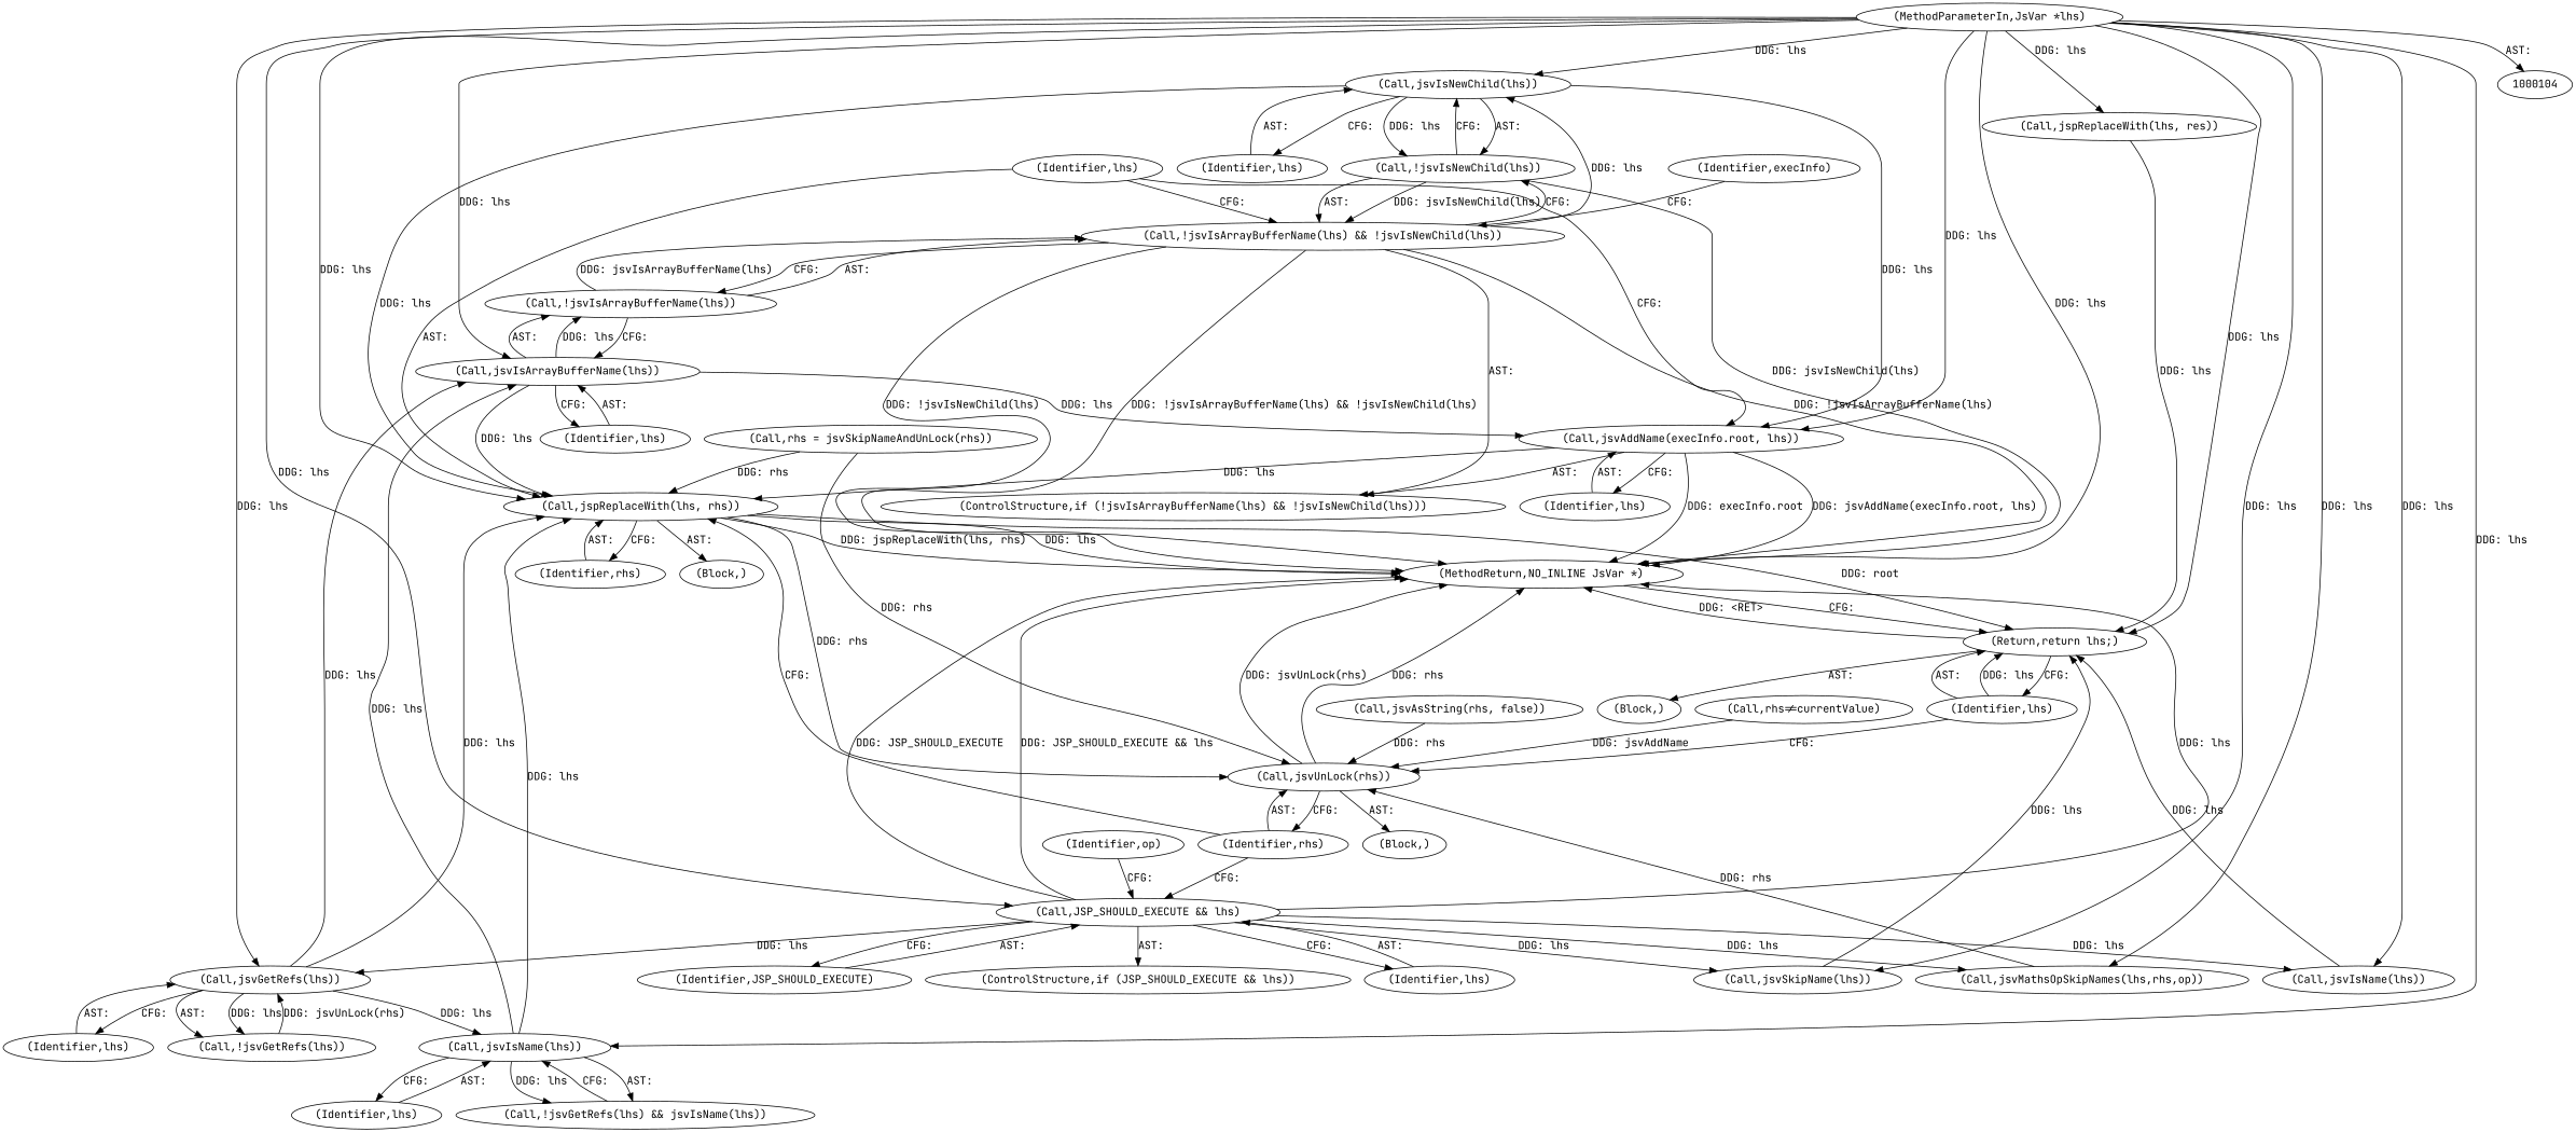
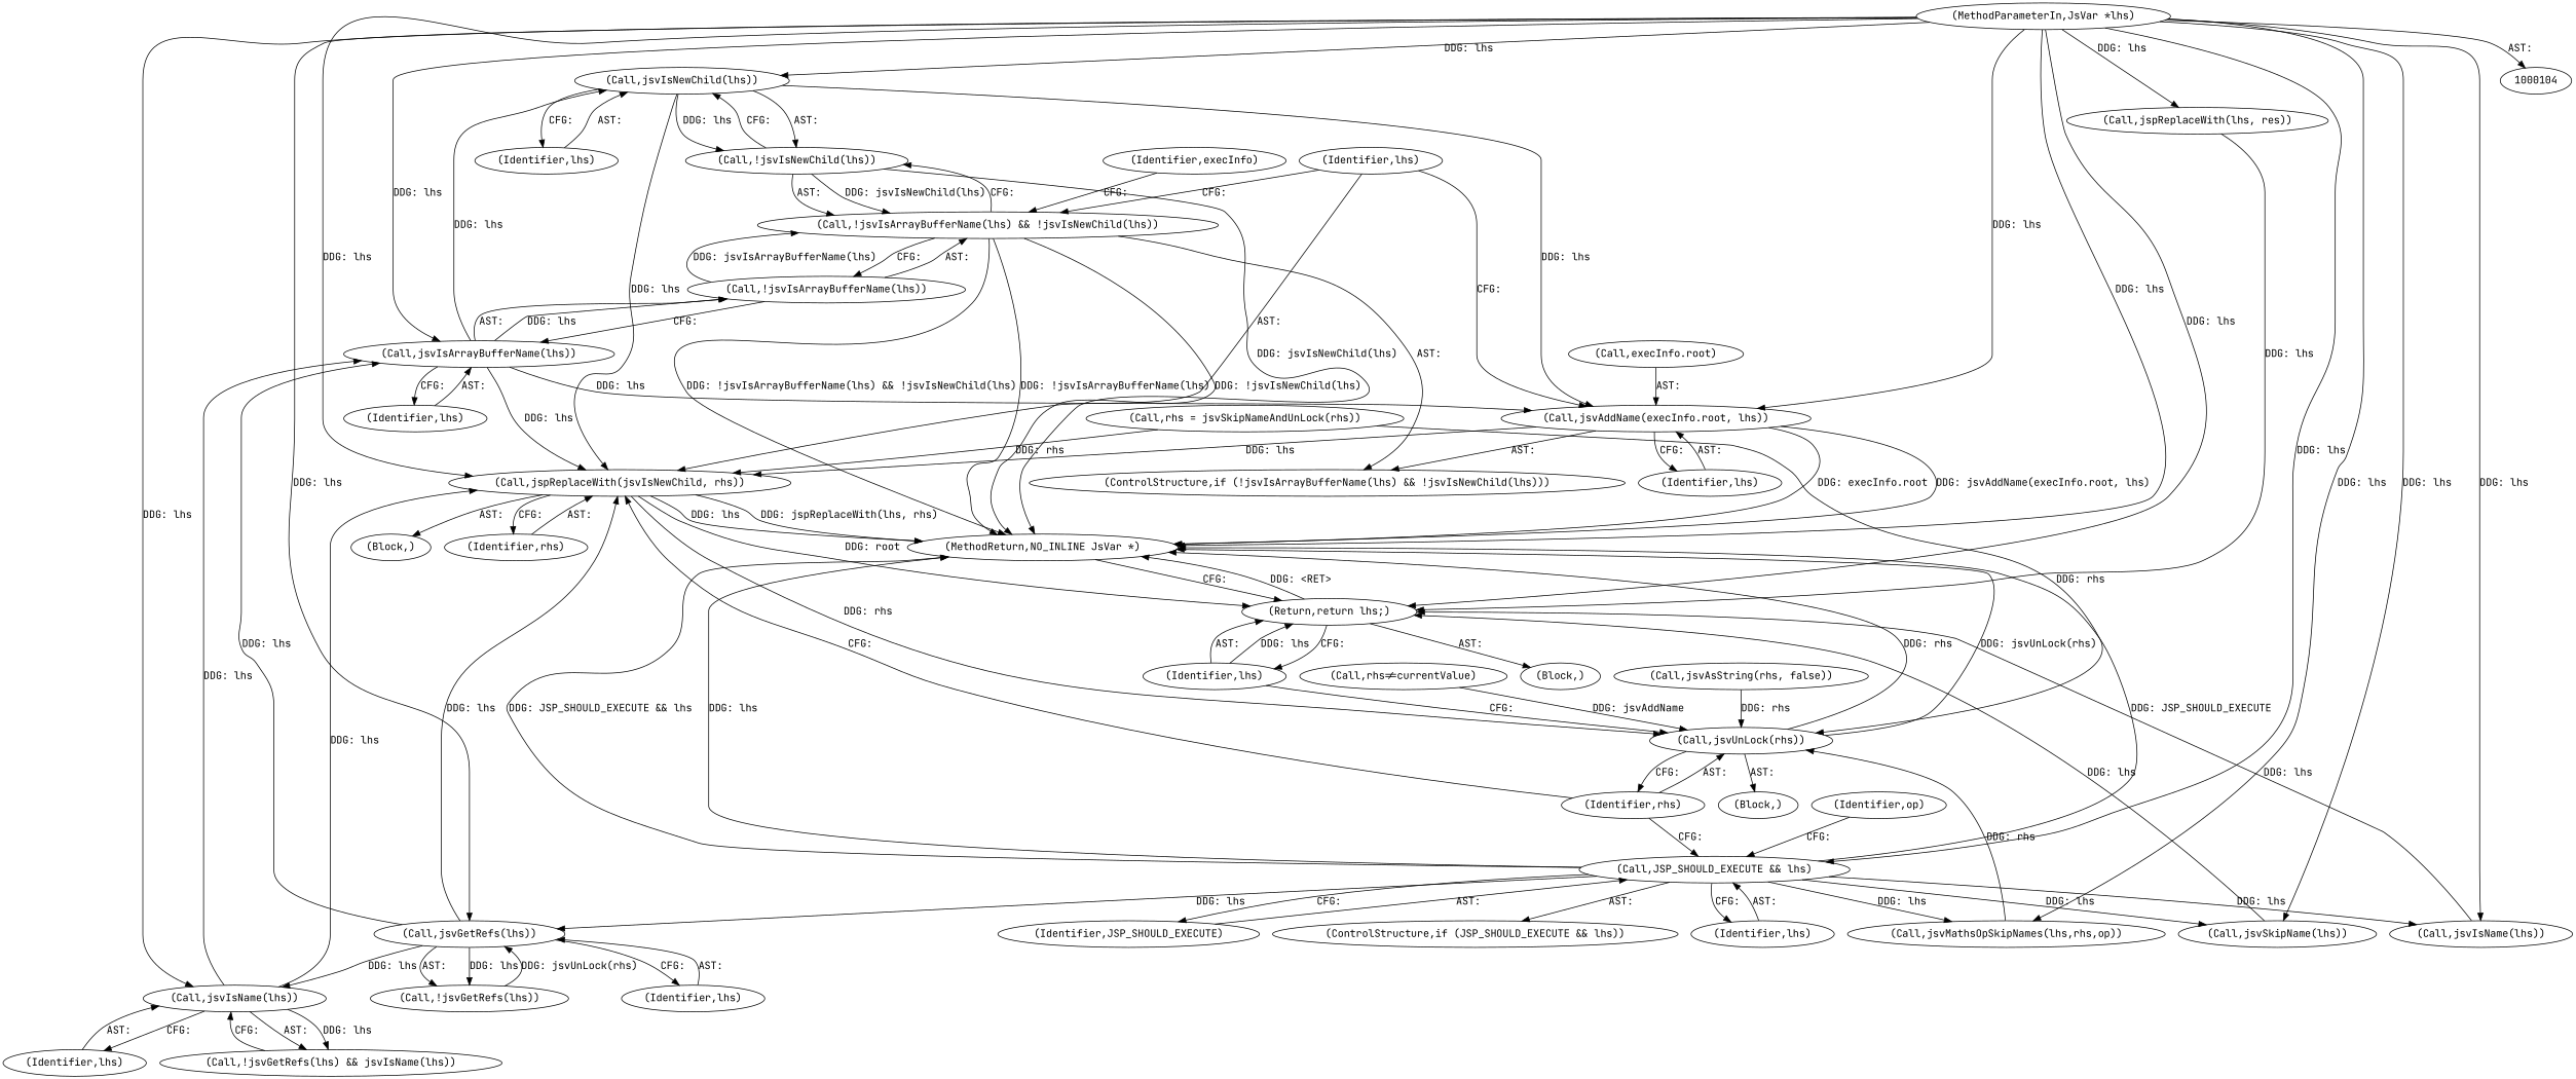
  digraph {
    fontname="JetBrains Mono"
    node [fontname="JetBrains Mono"]
    edge [fontname="JetBrains Mono"]
    n1 [label="(Call,jsvIsNewChild(lhs))"]
    n2 [label="(Call,!jsvIsNewChild(lhs))"]
    n3 [label="(Call,jsvAddName(execInfo.root, lhs))"]
-   n4 [label="(Call,jspReplaceWith(lhs, rhs))"]
+   n4 [label="(Call,jspReplaceWith(jsvIsNewChild, rhs))"]
    n5 [label="(Identifier,lhs)"]
    n6 [label="(MethodReturn,NO_INLINE JsVar *)"]
    n7 [label="(Call,!jsvIsArrayBufferName(lhs) && !jsvIsNewChild(lhs))"]
    n8 [label="(ControlStructure,if (!jsvIsArrayBufferName(lhs) && !jsvIsNewChild(lhs)))"]
    n9 [label="(Identifier,lhs)"]
    n10 [label="(Return,return lhs;)"]
    n11 [label="(Call,jsvUnLock(rhs))"]
    n12 [label="(Block,)"]
    n13 [label="(Identifier,rhs)"]
    n14 [label="(Call,jsvIsArrayBufferName(lhs))"]
    n15 [label="(Call,!jsvIsArrayBufferName(lhs))"]
    n16 [label="(Identifier,lhs)"]
    n17 [label="(Call,jsvGetRefs(lhs))"]
    n18 [label="(Call,jsvIsName(lhs))"]
    n19 [label="(Identifier,lhs)"]
    n20 [label="(Call,!jsvGetRefs(lhs))"]
    n21 [label="(Identifier,lhs)"]
    n22 [label="(Call,!jsvGetRefs(lhs) && jsvIsName(lhs))"]
    n23 [label="(Call,JSP_SHOULD_EXECUTE && lhs)"]
    n24 [label="(Identifier,JSP_SHOULD_EXECUTE)"]
    n25 [label="(ControlStructure,if (JSP_SHOULD_EXECUTE && lhs))"]
    n26 [label="(Call,jsvSkipName(lhs))"]
    n27 [label="(Call,jsvMathsOpSkipNames(lhs,rhs,op))"]
    n28 [label="(Identifier,lhs)"]
    n29 [label="(Call,jsvIsName(lhs))"]
    n30 [label="(Block,)"]
    n31 [label="(Identifier,lhs)"]
    n32 [label="(MethodParameterIn,JsVar *lhs)"]
    n33 [label="(Call,jspReplaceWith(lhs, res))"]
    1000104
    n35 [label="(Identifier,rhs)"]
    n36 [label="(Block,)"]
    n37 [label="(Identifier,execInfo)"]
    n38 [label="(Call,rhs!=currentValue)"]
+   n39 [label="(Call,execInfo.root)"]
    n40 [label="(Identifier,op)"]
    n41 [label="(Identifier,lhs)"]
    n42 [label="(Call,rhs = jsvSkipNameAndUnLock(rhs))"]
    n43 [label="(Call,jsvAsString(rhs, false))"]
    n1 -> n2 [label="AST: "]
    n1 -> n2 [label="DDG: lhs"]
    n1 -> n3 [label="DDG: lhs"]
    n1 -> n4 [label="DDG: lhs"]
    n1 -> n5 [label="CFG: "]
    n2 -> n1 [label="CFG: "]
    n2 -> n6 [label="DDG: jsvIsNewChild(lhs)"]
    n2 -> n7 [label="AST: "]
    n2 -> n7 [label="DDG: jsvIsNewChild(lhs)"]
    n3 -> n4 [label="DDG: lhs"]
    n3 -> n6 [label="DDG: execInfo.root"]
    n3 -> n6 [label="DDG: jsvAddName(execInfo.root, lhs)"]
    n3 -> n8 [label="AST: "]
    n3 -> n9 [label="CFG: "]
    n4 -> n6 [label="DDG: jspReplaceWith(lhs, rhs)"]
    n4 -> n6 [label="DDG: lhs"]
    n4 -> n10 [label="DDG: root"]
    n4 -> n11 [label="DDG: rhs"]
    n4 -> n12 [label="AST: "]
    n4 -> n13 [label="CFG: "]
    n5 -> n1 [label="AST: "]
    n6 -> n10 [label="CFG: "]
    n7 -> n2 [label="CFG: "]
    n7 -> n6 [label="DDG: !jsvIsArrayBufferName(lhs)"]
    n7 -> n6 [label="DDG: !jsvIsNewChild(lhs)"]
    n7 -> n6 [label="DDG: !jsvIsArrayBufferName(lhs) && !jsvIsNewChild(lhs)"]
    n7 -> n8 [label="AST: "]
    n7 -> n15 [label="CFG: "]
    n9 -> n3 [label="AST: "]
    n10 -> n6 [label="DDG: <RET>"]
    n10 -> n30 [label="AST: "]
    n10 -> n31 [label="CFG: "]
    n11 -> n6 [label="DDG: jsvUnLock(rhs)"]
    n11 -> n6 [label="DDG: rhs"]
    n11 -> n35 [label="CFG: "]
    n11 -> n36 [label="AST: "]
    n13 -> n4 [label="AST: "]
-   n7 -> n1 [label="DDG: lhs"]
+   n14 -> n1 [label="DDG: lhs"]
    n14 -> n3 [label="DDG: lhs"]
    n14 -> n4 [label="DDG: lhs"]
    n14 -> n15 [label="AST: "]
    n14 -> n15 [label="DDG: lhs"]
    n14 -> n16 [label="CFG: "]
    n15 -> n7 [label="AST: "]
    n15 -> n7 [label="DDG: jsvIsArrayBufferName(lhs)"]
    n15 -> n14 [label="CFG: "]
    n16 -> n14 [label="AST: "]
    n17 -> n4 [label="DDG: lhs"]
    n17 -> n14 [label="DDG: lhs"]
    n17 -> n18 [label="DDG: lhs"]
    n17 -> n19 [label="CFG: "]
    n17 -> n20 [label="AST: "]
    n17 -> n20 [label="DDG: lhs"]
    n18 -> n4 [label="DDG: lhs"]
    n18 -> n14 [label="DDG: lhs"]
    n18 -> n21 [label="CFG: "]
    n18 -> n22 [label="AST: "]
    n18 -> n22 [label="DDG: lhs"]
    n19 -> n17 [label="AST: "]
    n20 -> n17 [label="DDG: jsvUnLock(rhs)"]
    n21 -> n18 [label="AST: "]
    n22 -> n18 [label="CFG: "]
    n23 -> n6 [label="DDG: JSP_SHOULD_EXECUTE && lhs"]
    n23 -> n6 [label="DDG: lhs"]
    n23 -> n6 [label="DDG: JSP_SHOULD_EXECUTE"]
    n23 -> n17 [label="DDG: lhs"]
    n23 -> n24 [label="CFG: "]
    n23 -> n25 [label="AST: "]
    n23 -> n26 [label="DDG: lhs"]
    n23 -> n27 [label="DDG: lhs"]
    n23 -> n28 [label="CFG: "]
    n23 -> n29 [label="DDG: lhs"]
    n24 -> n23 [label="AST: "]
    n26 -> n10 [label="DDG: lhs"]
    n27 -> n11 [label="DDG: rhs"]
    n28 -> n23 [label="AST: "]
    n29 -> n10 [label="DDG: lhs"]
    n31 -> n10 [label="AST: "]
    n31 -> n10 [label="DDG: lhs"]
    n31 -> n11 [label="CFG: "]
    n32 -> n1 [label="DDG: lhs"]
    n32 -> n3 [label="DDG: lhs"]
    n32 -> n4 [label="DDG: lhs"]
    n32 -> n6 [label="DDG: lhs"]
    n32 -> n10 [label="DDG: lhs"]
    n32 -> n14 [label="DDG: lhs"]
    n32 -> n17 [label="DDG: lhs"]
    n32 -> n18 [label="DDG: lhs"]
    n32 -> n23 [label="DDG: lhs"]
    n32 -> n26 [label="DDG: lhs"]
    n32 -> n27 [label="DDG: lhs"]
    n32 -> n29 [label="DDG: lhs"]
    n32 -> n33 [label="DDG: lhs"]
    n32 -> 1000104 [label="AST: "]
    n33 -> n10 [label="DDG: lhs"]
    n35 -> n4 [label="CFG: "]
    n35 -> n11 [label="AST: "]
    n35 -> n23 [label="CFG: "]
    n37 -> n7 [label="CFG: "]
    n38 -> n11 [label="DDG: jsvAddName"]
+   n39 -> n3 [label="AST: "]
    n40 -> n23 [label="CFG: "]
    n41 -> n3 [label="CFG: "]
    n41 -> n4 [label="AST: "]
    n41 -> n7 [label="CFG: "]
    n42 -> n4 [label="DDG: rhs"]
    n42 -> n11 [label="DDG: rhs"]
    n43 -> n11 [label="DDG: rhs"]
  }
